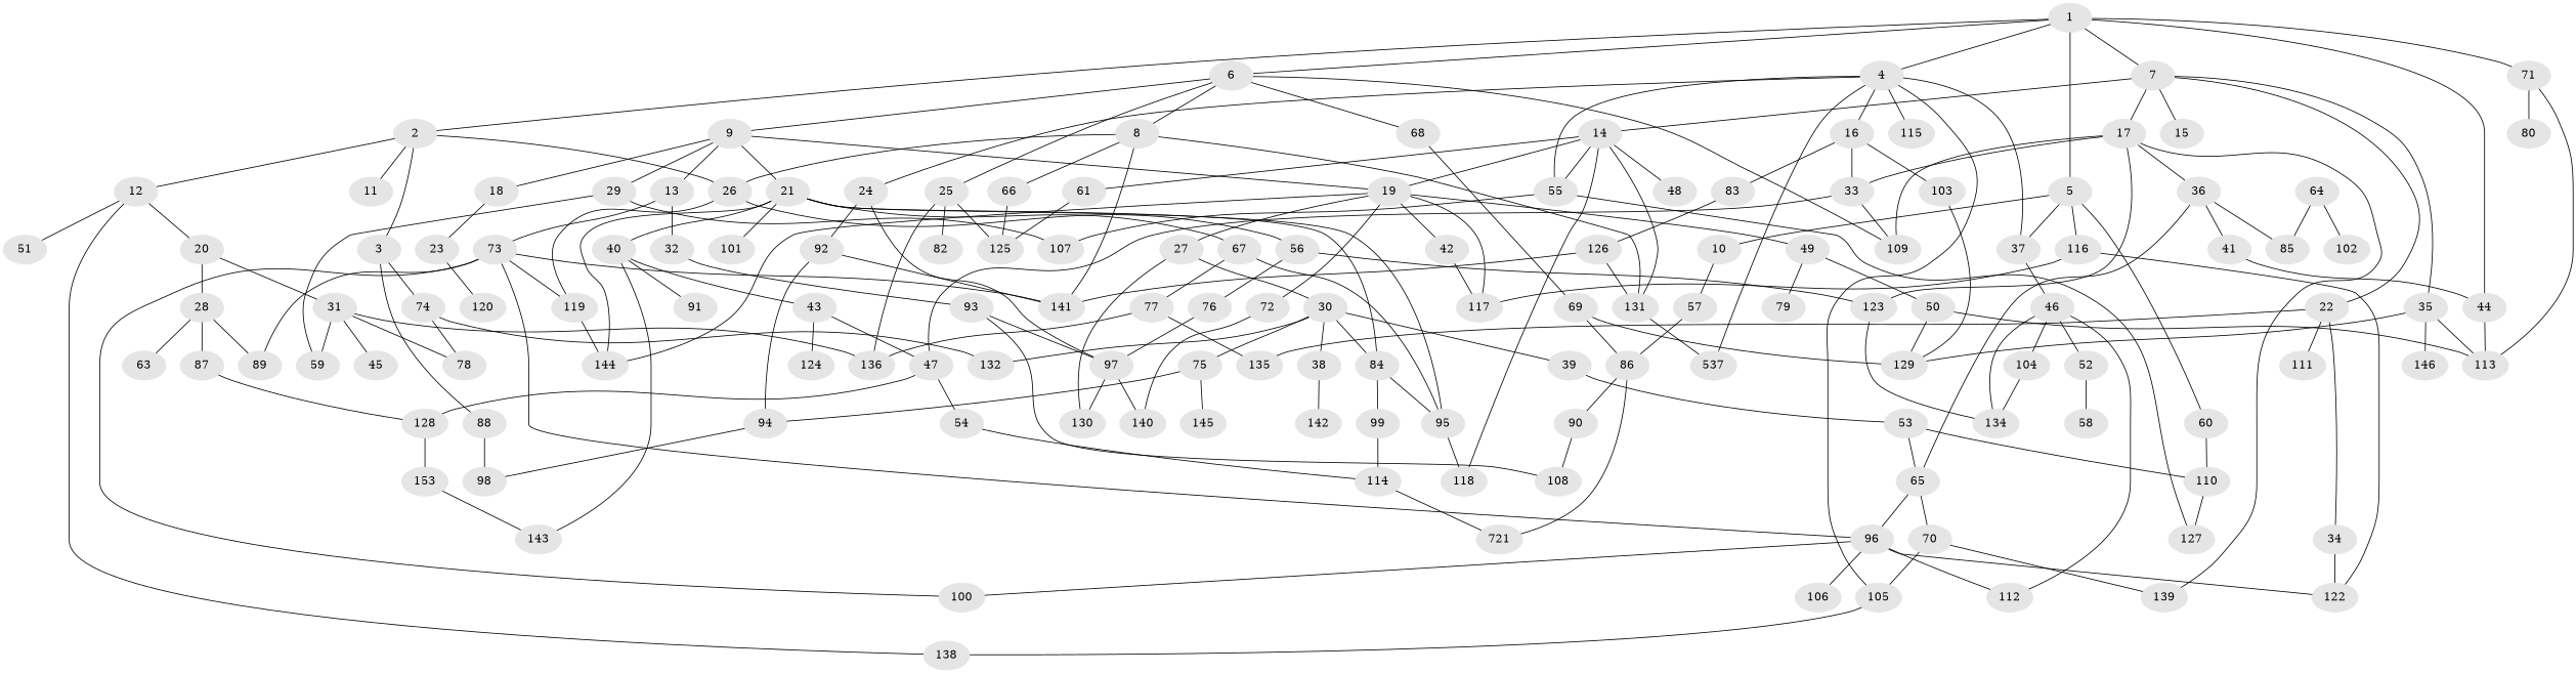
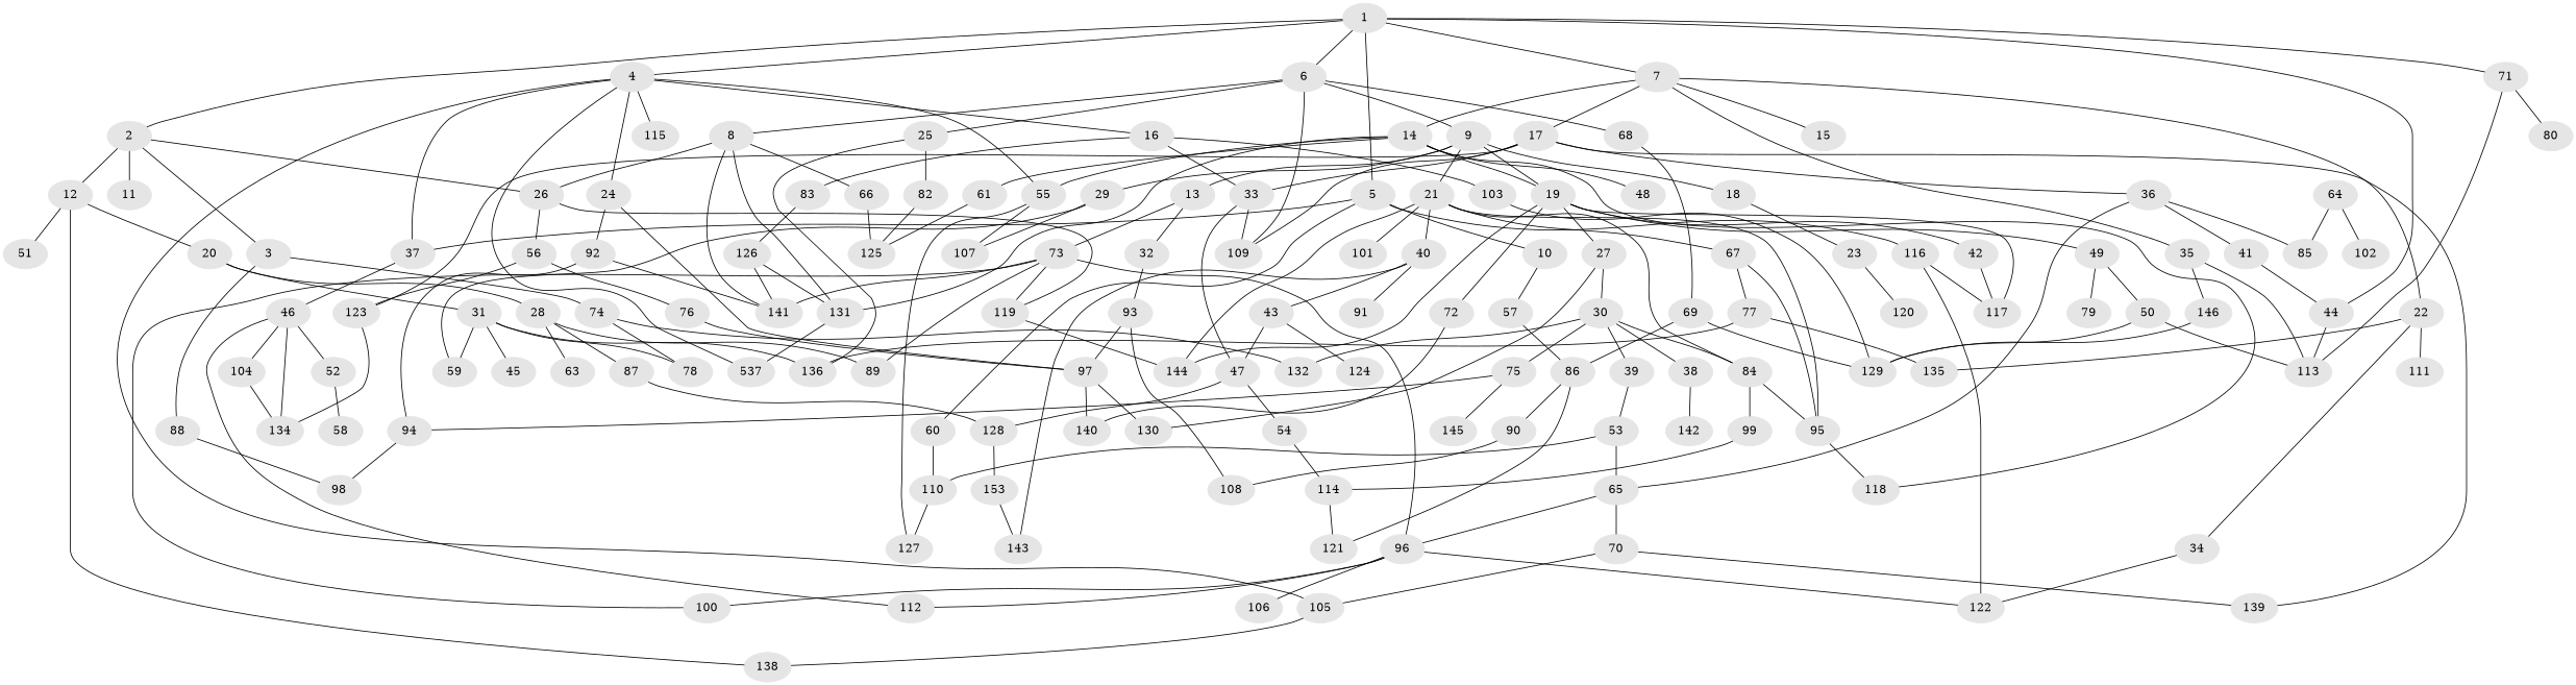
  graph {
    node [color=gray90 style=filled]
    1
    2
    4
    5
    6
    7
    44
    71
    3
    11
    12
    26
    16
    24
    37
    55
    105
    115
    n19 [label=537]
    10
    60
    116
    8
    9
    25
    68
    109
    14
    15
    17
    22
    35
    113
    80
    74
    88
    20
    51
    138
    56
    119
    132
    78
    98
    33
    83
    103
    92
    97
    46
    107
    127
    57
    110
    117
    122
    66
    131
    141
    13
    18
    19
    21
    29
    82
    136
    69
    48
    61
    118
    36
    123
    139
    34
    111
    135
    129
    146
    125
    32
    73
    23
    27
    42
    49
    72
    144
    40
    67
    84
    95
    101
    59
    86
    28
    31
    93
    89
    96
    100
    47
    126
    41
    65
    85
    134
    120
    30
    130
    50
    79
    140
    63
    87
    45
    43
    91
    143
    77
    99
    94
    76
    38
    39
    75
    128
    142
    53
    145
    108
    54
    70
    52
    104
    112
    124
    58
    114
    n139 [label=153]
-   121 [label=721]
+   121
    90
    64
    102
    106
    1 -- 2
    1 -- 4
    1 -- 5
    1 -- 6
    1 -- 7
    1 -- 44
    1 -- 71
    2 -- 3
    2 -- 11
    2 -- 12
    2 -- 26
    4 -- 16
    4 -- 24
    4 -- 37
    4 -- 55
    4 -- 105
    4 -- 115
    4 -- n19
    5 -- 37
    5 -- 10
    5 -- 60
    5 -- 116
    6 -- 8
    6 -- 9
    6 -- 25
    6 -- 68
    6 -- 109
    7 -- 14
    7 -- 15
    7 -- 17
    7 -- 22
    7 -- 35
    44 -- 113
    71 -- 113
    71 -- 80
    3 -- 74
    3 -- 88
    12 -- 20
    12 -- 51
    12 -- 138
    26 -- 56
    26 -- 119
    16 -- 33
    16 -- 83
    16 -- 103
    24 -- 92
    24 -- 97
    37 -- 46
    55 -- 107
    55 -- 127
    105 -- 138
    10 -- 57
    60 -- 110
    116 -- 117
    116 -- 122
    8 -- 26
    8 -- 66
    8 -- 131
    8 -- 141
    9 -- 13
    9 -- 18
    9 -- 19
    9 -- 21
    9 -- 29
    25 -- 82
    25 -- 136
    68 -- 69
    14 -- 55
    14 -- 131
    14 -- 19
    14 -- 48
    14 -- 61
    14 -- 118
    17 -- 109
    17 -- 33
    17 -- 36
    17 -- 123
    17 -- 139
    22 -- 34
    22 -- 111
    22 -- 135
    35 -- 113
-   35 -- 129
+   146 -- 129
    35 -- 146
    74 -- 132
    74 -- 78
    88 -- 98
    20 -- 28
    20 -- 31
    56 -- 123
    56 -- 76
    119 -- 144
    33 -- 109
    33 -- 47
    83 -- 126
    103 -- 129
    92 -- 141
    92 -- 94
    97 -- 130
    97 -- 140
    46 -- 134
    46 -- 52
    46 -- 104
    46 -- 112
    57 -- 86
    110 -- 127
    66 -- 125
    131 -- n19
    13 -- 32
    13 -- 73
    18 -- 23
    19 -- 117
    19 -- 27
    19 -- 42
    19 -- 49
    19 -- 72
    19 -- 144
    21 -- 144
    21 -- 40
    21 -- 67
    21 -- 84
    21 -- 95
    21 -- 101
    29 -- 107
    29 -- 59
-   25 -- 125
+   82 -- 125
    69 -- 129
    69 -- 86
    61 -- 125
    36 -- 41
    36 -- 65
    36 -- 85
    123 -- 134
    34 -- 122
    32 -- 93
    73 -- 119
    73 -- 141
    73 -- 89
    73 -- 96
    73 -- 100
    23 -- 120
    27 -- 30
    27 -- 130
    42 -- 117
    49 -- 50
    49 -- 79
    72 -- 140
    40 -- 43
    40 -- 91
    40 -- 143
    67 -- 95
    67 -- 77
    84 -- 95
    84 -- 99
    95 -- 118
    86 -- 121
    86 -- 90
    28 -- 89
    28 -- 63
    28 -- 87
    31 -- 78
    31 -- 136
    31 -- 59
    31 -- 45
    93 -- 97
    93 -- 108
    96 -- 122
    96 -- 100
    96 -- 112
    96 -- 106
    47 -- 128
    47 -- 54
    126 -- 131
    126 -- 141
    41 -- 44
    65 -- 96
    65 -- 70
    30 -- 132
    30 -- 84
    30 -- 38
    30 -- 39
    30 -- 75
    50 -- 113
    50 -- 129
    87 -- 128
    43 -- 47
    43 -- 124
    77 -- 136
    77 -- 135
    99 -- 114
    94 -- 98
    76 -- 97
    38 -- 142
    39 -- 53
    75 -- 94
    75 -- 145
    128 -- n139
    53 -- 110
    53 -- 65
    54 -- 114
    70 -- 105
    70 -- 139
    52 -- 58
    104 -- 134
    114 -- 121
    n139 -- 143
    90 -- 108
    64 -- 85
    64 -- 102
  }
